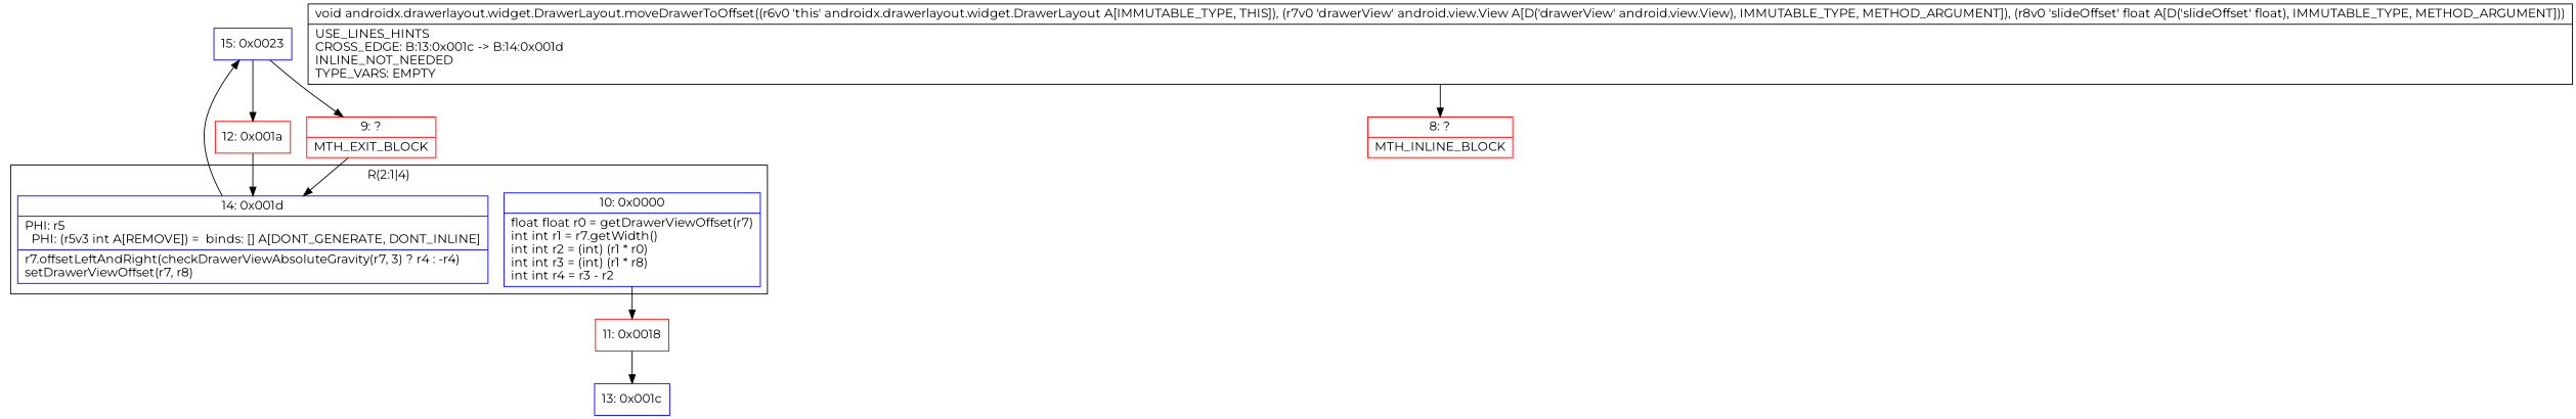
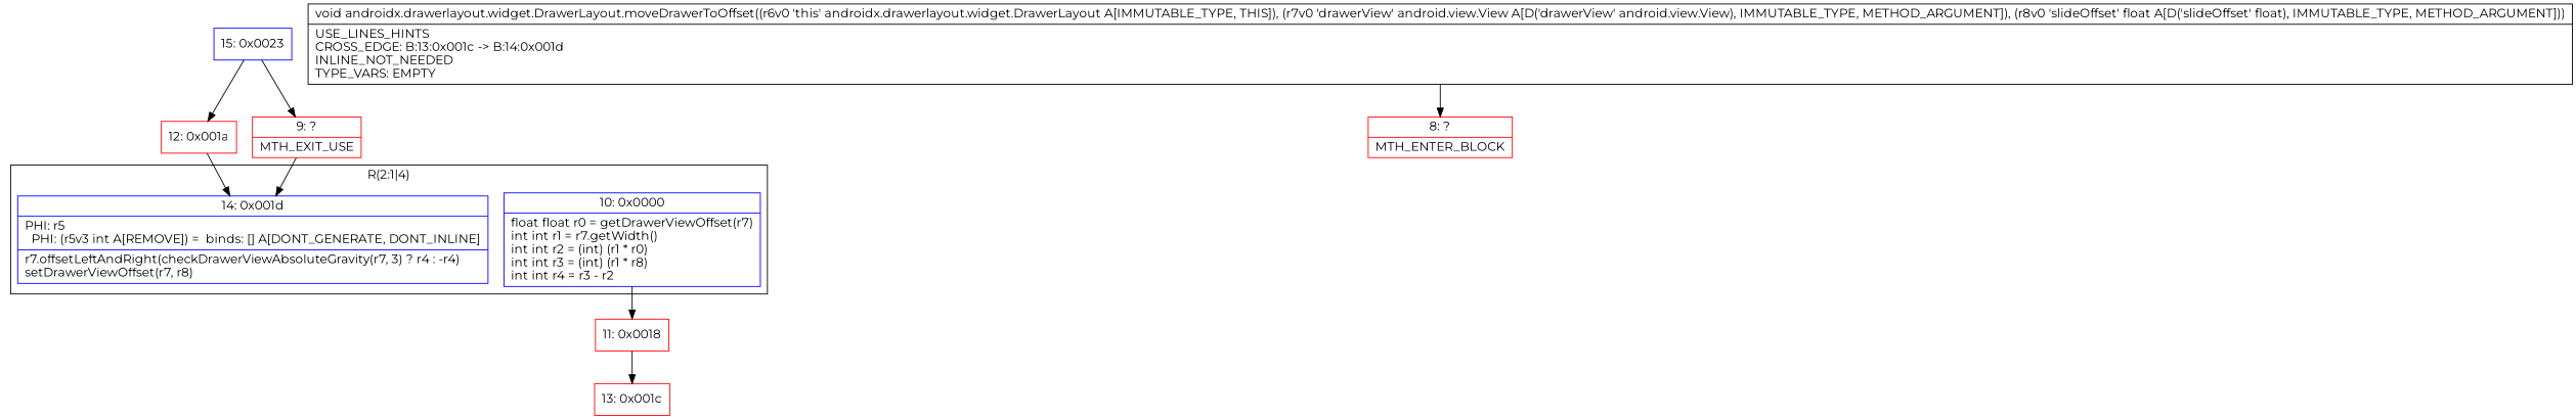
  digraph {
    fontname=Montserrat
    node [color=red fontname=Montserrat shape=record]
    edge [fontname=Montserrat]
    n1 [color=blue label="{10\:\ 0x0000|float float r0 = getDrawerViewOffset(r7)\lint int r1 = r7.getWidth()\lint int r2 = (int) (r1 * r0)\lint int r3 = (int) (r1 * r8)\lint int r4 = r3 \- r2\l}"]
    n2 [color=blue label="{14\:\ 0x001d|PHI: r5 \l  PHI: (r5v3 int A[REMOVE]) =  binds: [] A[DONT_GENERATE, DONT_INLINE]\l|r7.offsetLeftAndRight(checkDrawerViewAbsoluteGravity(r7, 3) ? r4 : \-r4)\lsetDrawerViewOffset(r7, r8)\l}"]
    n3 [label="{11\:\ 0x0018}"]
    n4 [color=blue label="{15\:\ 0x0023}"]
-   n5 [color=blue label="{13\:\ 0x001c}"]
+   n5 [label="{13\:\ 0x001c}"]
    n6 [label="{12\:\ 0x001a}"]
-   n7 [label="{9\:\ ?|MTH_EXIT_BLOCK\l}"]
-   n8 [label="{8\:\ ?|MTH_INLINE_BLOCK\l}"]
+   n7 [label="{9\:\ ?|MTH_EXIT_USE\l}"]
+   n8 [label="{8\:\ ?|MTH_ENTER_BLOCK\l}"]
    n9 [label="{void androidx.drawerlayout.widget.DrawerLayout.moveDrawerToOffset((r6v0 'this' androidx.drawerlayout.widget.DrawerLayout A[IMMUTABLE_TYPE, THIS]), (r7v0 'drawerView' android.view.View A[D('drawerView' android.view.View), IMMUTABLE_TYPE, METHOD_ARGUMENT]), (r8v0 'slideOffset' float A[D('slideOffset' float), IMMUTABLE_TYPE, METHOD_ARGUMENT]))  | USE_LINES_HINTS\lCROSS_EDGE: B:13:0x001c \-\> B:14:0x001d\lINLINE_NOT_NEEDED\lTYPE_VARS: EMPTY\l}" color=""]
    subgraph cluster_1 {
      label="R(2:1|4)"
      n1
      n2
    }
    n1 -> n3
-   n2 -> n4
    n3 -> n5
    n4 -> n6
    n4 -> n7
    n6 -> n2
    n7 -> n2
    n9 -> n8
  }
